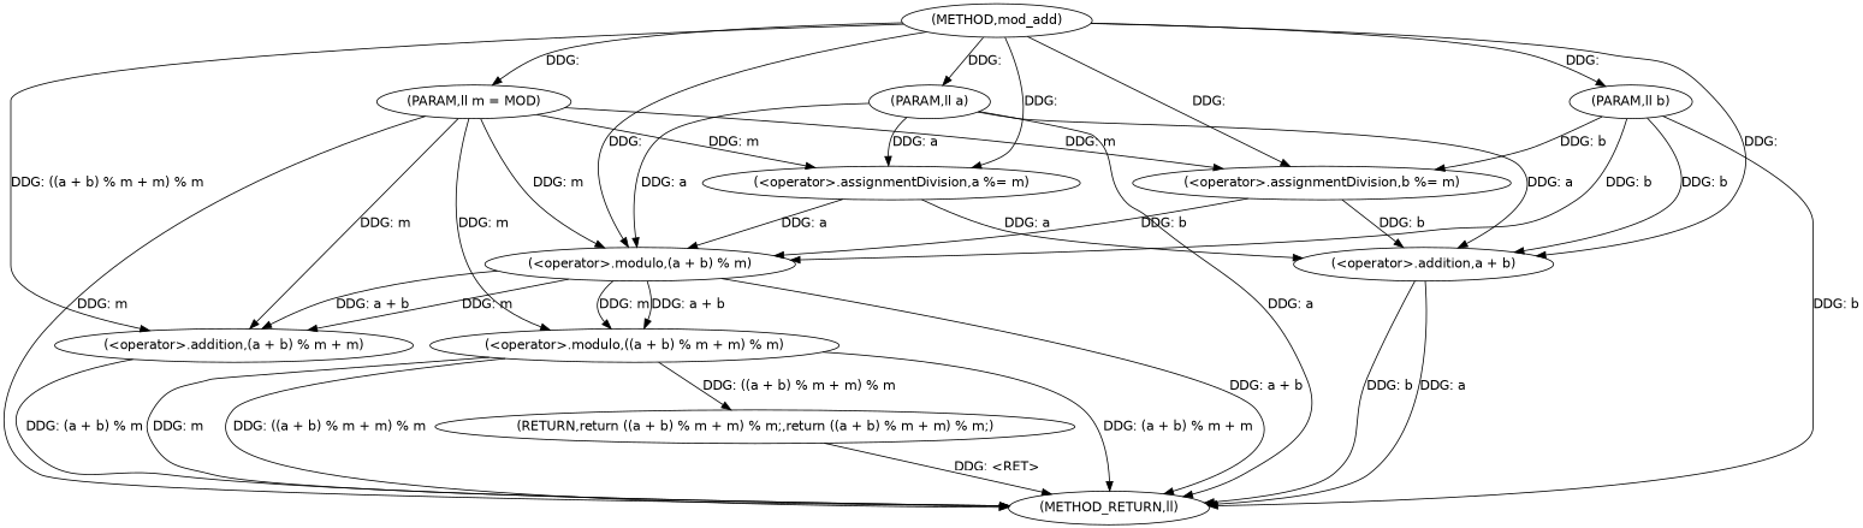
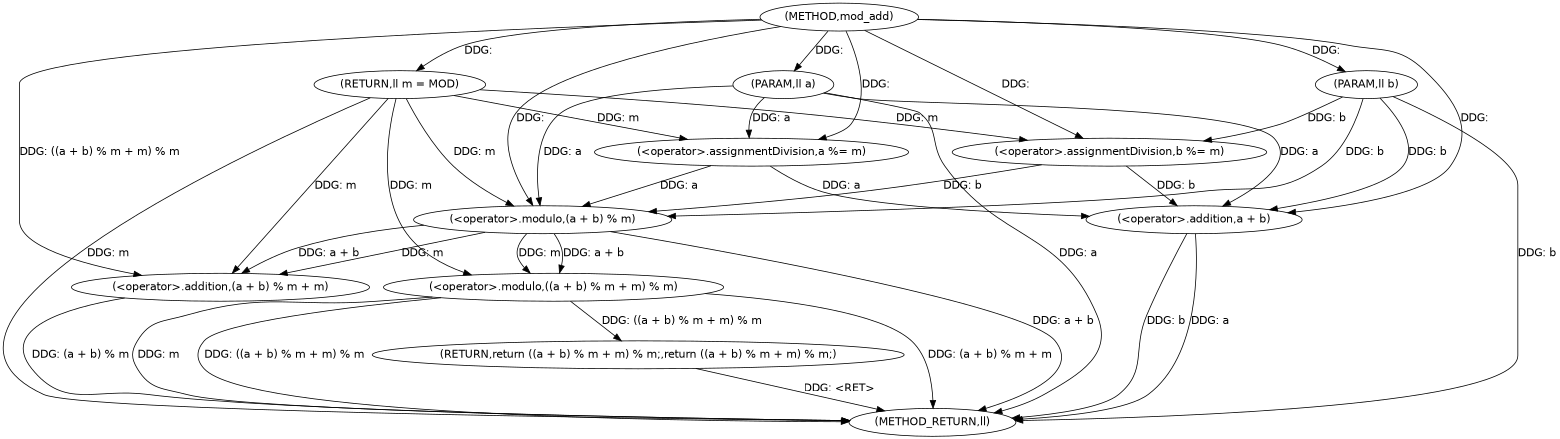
  digraph {
    fontname="DejaVu Sans"
    node [fontname="DejaVu Sans"]
    edge [fontname="DejaVu Sans"]
    n1 [label="(METHOD,mod_add)"]
    n2 [label="(PARAM,ll a)"]
    n3 [label="(PARAM,ll b)"]
-   n4 [label="(PARAM,ll m = MOD)"]
+   n4 [label="(RETURN,ll m = MOD)"]
    n5 [label="(<operator>.assignmentDivision,a %= m)"]
    n6 [label="(<operator>.assignmentDivision,b %= m)"]
    n7 [label="(<operator>.addition,(a + b) % m + m)"]
    n8 [label="(<operator>.modulo,(a + b) % m)"]
    n9 [label="(<operator>.addition,a + b)"]
    n10 [label="(METHOD_RETURN,ll)"]
    n11 [label="(<operator>.modulo,((a + b) % m + m) % m)"]
    n12 [label="(RETURN,return ((a + b) % m + m) % m;,return ((a + b) % m + m) % m;)"]
    n1 -> n2 [label="DDG: "]
    n1 -> n3 [label="DDG: "]
    n1 -> n4 [label="DDG: "]
    n1 -> n5 [label="DDG: "]
    n1 -> n6 [label="DDG: "]
    n1 -> n7 [label="DDG: ((a + b) % m + m) % m"]
    n1 -> n8 [label="DDG: "]
    n1 -> n9 [label="DDG: "]
    n2 -> n5 [label="DDG: a"]
    n2 -> n8 [label="DDG: a"]
    n2 -> n9 [label="DDG: a"]
    n2 -> n10 [label="DDG: a"]
    n3 -> n6 [label="DDG: b"]
    n3 -> n8 [label="DDG: b"]
    n3 -> n9 [label="DDG: b"]
    n3 -> n10 [label="DDG: b"]
    n4 -> n5 [label="DDG: m"]
    n4 -> n6 [label="DDG: m"]
    n4 -> n7 [label="DDG: m"]
    n4 -> n8 [label="DDG: m"]
    n4 -> n10 [label="DDG: m"]
    n4 -> n11 [label="DDG: m"]
    n5 -> n8 [label="DDG: a"]
    n5 -> n9 [label="DDG: a"]
    n6 -> n8 [label="DDG: b"]
    n6 -> n9 [label="DDG: b"]
    n7 -> n10 [label="DDG: (a + b) % m"]
    n8 -> n7 [label="DDG: m"]
    n8 -> n7 [label="DDG: a + b"]
    n8 -> n10 [label="DDG: a + b"]
    n8 -> n11 [label="DDG: m"]
    n8 -> n11 [label="DDG: a + b"]
    n9 -> n10 [label="DDG: a"]
    n9 -> n10 [label="DDG: b"]
    n11 -> n10 [label="DDG: (a + b) % m + m"]
    n11 -> n10 [label="DDG: m"]
    n11 -> n10 [label="DDG: ((a + b) % m + m) % m"]
    n11 -> n12 [label="DDG: ((a + b) % m + m) % m"]
    n12 -> n10 [label="DDG: <RET>"]
  }
